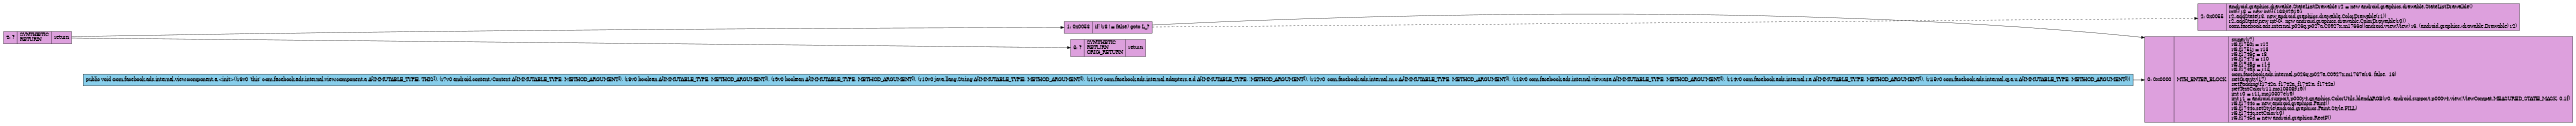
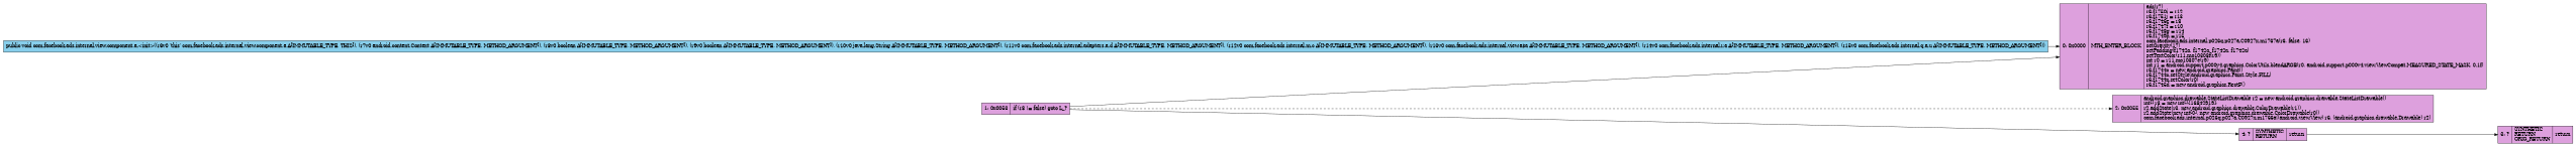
  digraph {
    rankdir=LR
    node [fillcolor=plum shape=record style=filled]
-   n1 [label="{0\:\ 0x0000|MTH_ENTER_BLOCK\l|super(r7)\lr6.f1750i = r12\lr6.f1751j = r13\lr6.f1746e = r8\lr6.f1747f = r10\lr6.f1748g = r14\lr6.f1749h = r15\lcom.facebook.ads.internal.p026q.p027a.C0927x.m1767a(r6, false, 16)\lsetGravity(17)\lsetPadding(f1742a, f1742a, f1742a, f1742a)\lsetTextColor(r11.mo10308f(r9))\lint r0 = r11.mo10307e(r9)\lint r1 = android.support.p000v4.graphics.ColorUtils.blendARGB(r0, android.support.p000v4.view.ViewCompat.MEASURED_STATE_MASK, 0.1f)\lr6.f1744c = new android.graphics.Paint()\lr6.f1744c.setStyle(android.graphics.Paint.Style.FILL)\lr6.f1744c.setColor(r0)\lr6.f1745d = new android.graphics.RectF()\l}"]
+   n1 [label="{0\:\ 0x0000|MTH_ENTER_BLOCK\l|ads(r7)\lr6.f1750i = r12\lr6.f1751j = r13\lr6.f1746e = r8\lr6.f1747f = r10\lr6.f1748g = r14\lr6.f1749h = r15\lcom.facebook.ads.internal.p026q.p027a.C0927x.m1767a(r6, false, 16)\lsetGravity(17)\lsetPadding(f1742a, f1742a, f1742a, f1742a)\lsetTextColor(r11.mo10308f(r9))\lint r0 = r11.mo10307e(r9)\lint r1 = android.support.p000v4.graphics.ColorUtils.blendARGB(r0, android.support.p000v4.view.ViewCompat.MEASURED_STATE_MASK, 0.1f)\lr6.f1744c = new android.graphics.Paint()\lr6.f1744c.setStyle(android.graphics.Paint.Style.FILL)\lr6.f1744c.setColor(r0)\lr6.f1745d = new android.graphics.RectF()\l}"]
    n2 [label="{1\:\ 0x0053|if (r8 != false) goto L_?\l}"]
    n3 [label="{2\:\ 0x0055|android.graphics.drawable.StateListDrawable r2 = new android.graphics.drawable.StateListDrawable()\lint[] r3 = new int[]\{16842919\}\lr2.addState(r3, new android.graphics.drawable.ColorDrawable(r1))\lr2.addState(new int[0], new android.graphics.drawable.ColorDrawable(r0))\lcom.facebook.ads.internal.p026q.p027a.C0927x.m1766a((android.view.View) r6, (android.graphics.drawable.Drawable) r2)\l}"]
    n4 [label="{4\:\ ?|SYNTHETIC\lRETURN\l|return\l}"]
    n5 [label="{3\:\ ?|SYNTHETIC\lRETURN\lORIG_RETURN\l|return\l}"]
    n6 [fillcolor=skyblue label="{public void com.facebook.ads.internal.view.component.a.\<init\>((r6v0 'this' com.facebook.ads.internal.view.component.a A[IMMUTABLE_TYPE, THIS]), (r7v0 android.content.Context A[IMMUTABLE_TYPE, METHOD_ARGUMENT]), (r8v0 boolean A[IMMUTABLE_TYPE, METHOD_ARGUMENT]), (r9v0 boolean A[IMMUTABLE_TYPE, METHOD_ARGUMENT]), (r10v0 java.lang.String A[IMMUTABLE_TYPE, METHOD_ARGUMENT]), (r11v0 com.facebook.ads.internal.adapters.a.d A[IMMUTABLE_TYPE, METHOD_ARGUMENT]), (r12v0 com.facebook.ads.internal.m.c A[IMMUTABLE_TYPE, METHOD_ARGUMENT]), (r13v0 com.facebook.ads.internal.view.a$a A[IMMUTABLE_TYPE, METHOD_ARGUMENT]), (r14v0 com.facebook.ads.internal.r.a A[IMMUTABLE_TYPE, METHOD_ARGUMENT]), (r15v0 com.facebook.ads.internal.q.a.u A[IMMUTABLE_TYPE, METHOD_ARGUMENT])) }"]
    n2 -> n1
    n2 -> n3 [style=dashed]
-   n4 -> n2
+   n2 -> n4
    n4 -> n5
    n6 -> n1
  }
